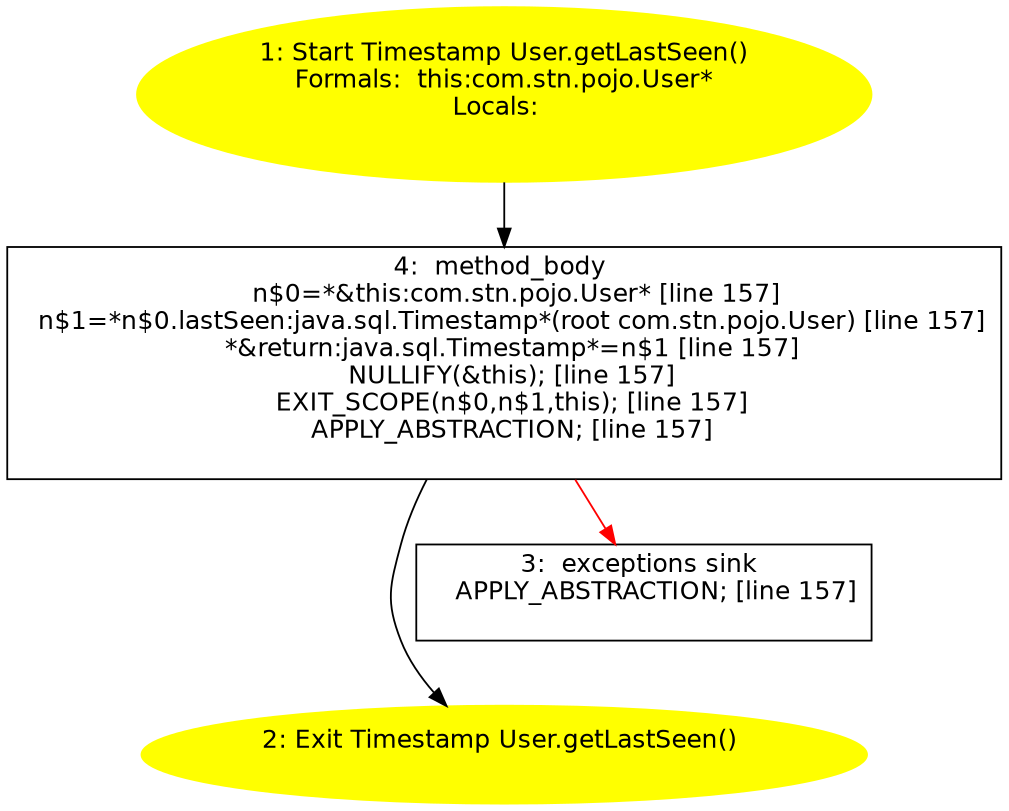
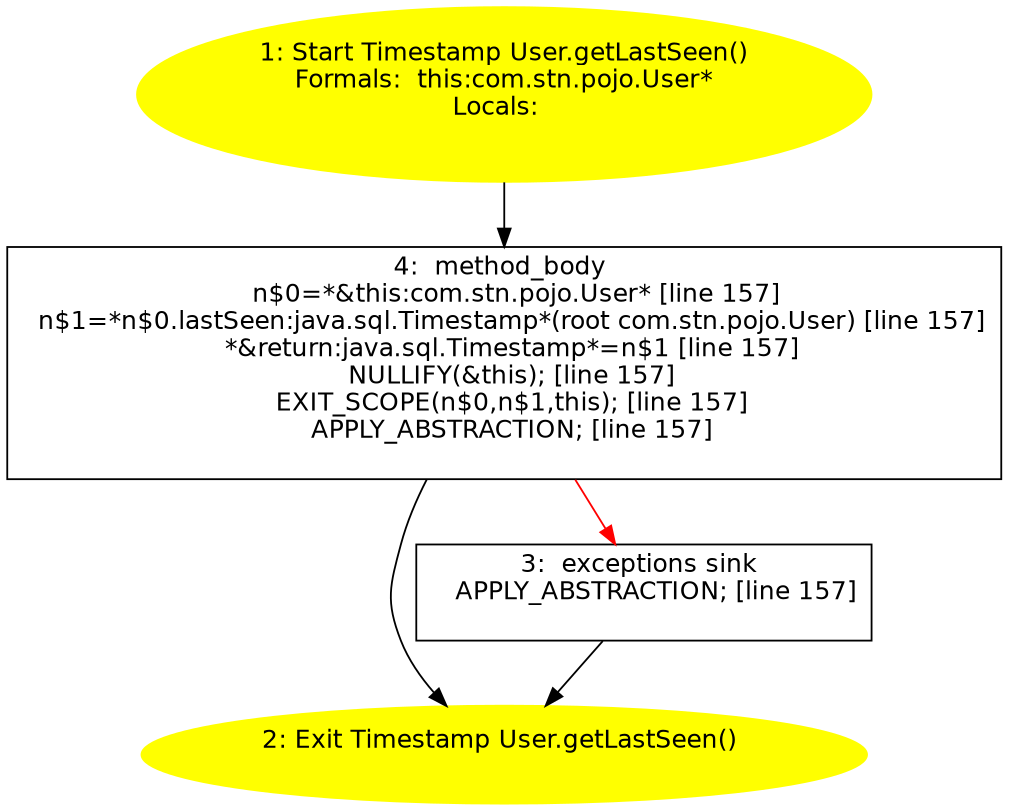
  digraph {
    fontname="DejaVu Sans"
    node [fontname="DejaVu Sans"]
    edge [fontname="DejaVu Sans"]
    n1 [color=yellow label="1: Start Timestamp User.getLastSeen()\nFormals:  this:com.stn.pojo.User*\nLocals:  \n  " style=filled]
    n2 [label="4:  method_body \n   n$0=*&this:com.stn.pojo.User* [line 157]\n  n$1=*n$0.lastSeen:java.sql.Timestamp*(root com.stn.pojo.User) [line 157]\n  *&return:java.sql.Timestamp*=n$1 [line 157]\n  NULLIFY(&this); [line 157]\n  EXIT_SCOPE(n$0,n$1,this); [line 157]\n  APPLY_ABSTRACTION; [line 157]\n " shape=box]
    n3 [color=yellow label="2: Exit Timestamp User.getLastSeen() \n  " style=filled]
    n4 [label="3:  exceptions sink \n   APPLY_ABSTRACTION; [line 157]\n " shape=box]
    n1 -> n2
    n2 -> n3
    n2 -> n4 [color=red]
+   n4 -> n3
  }
